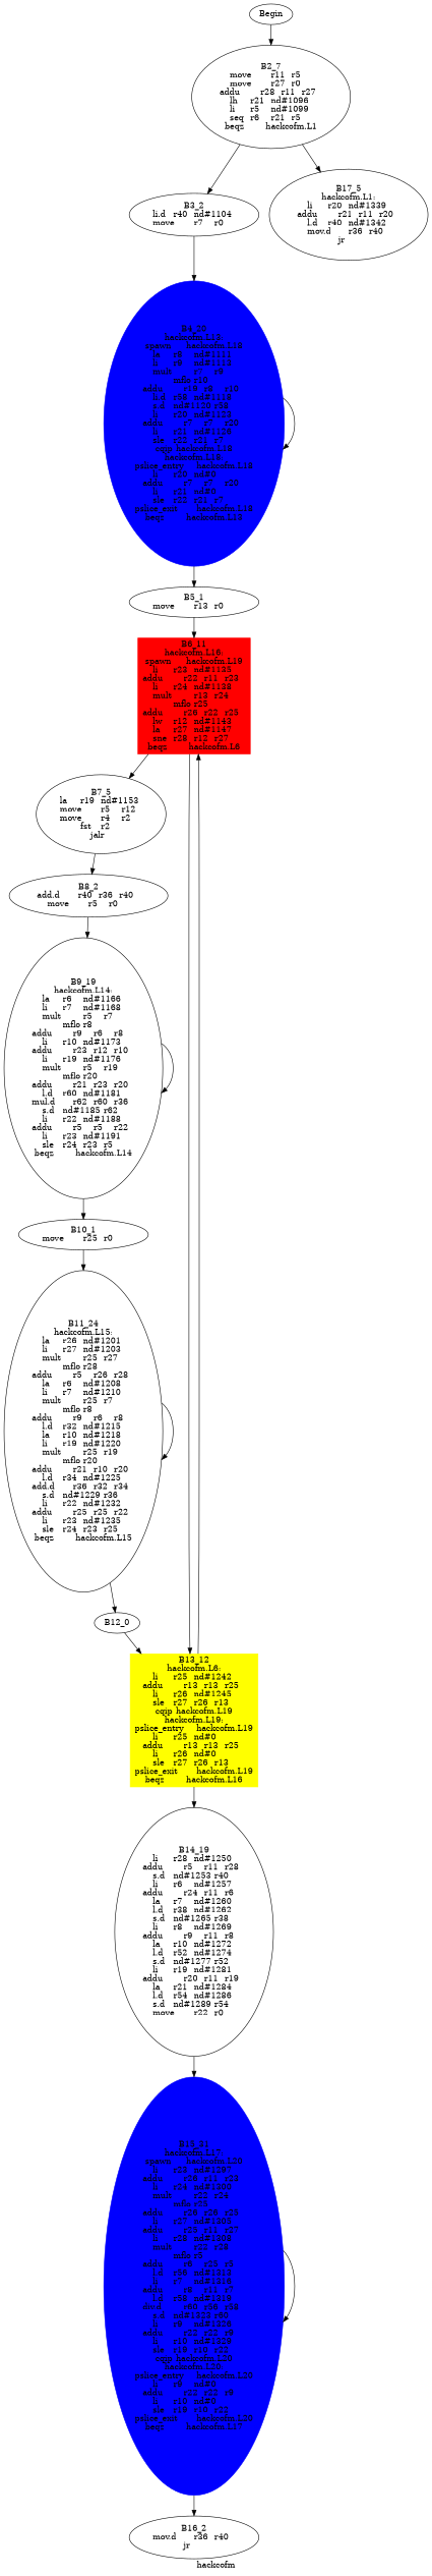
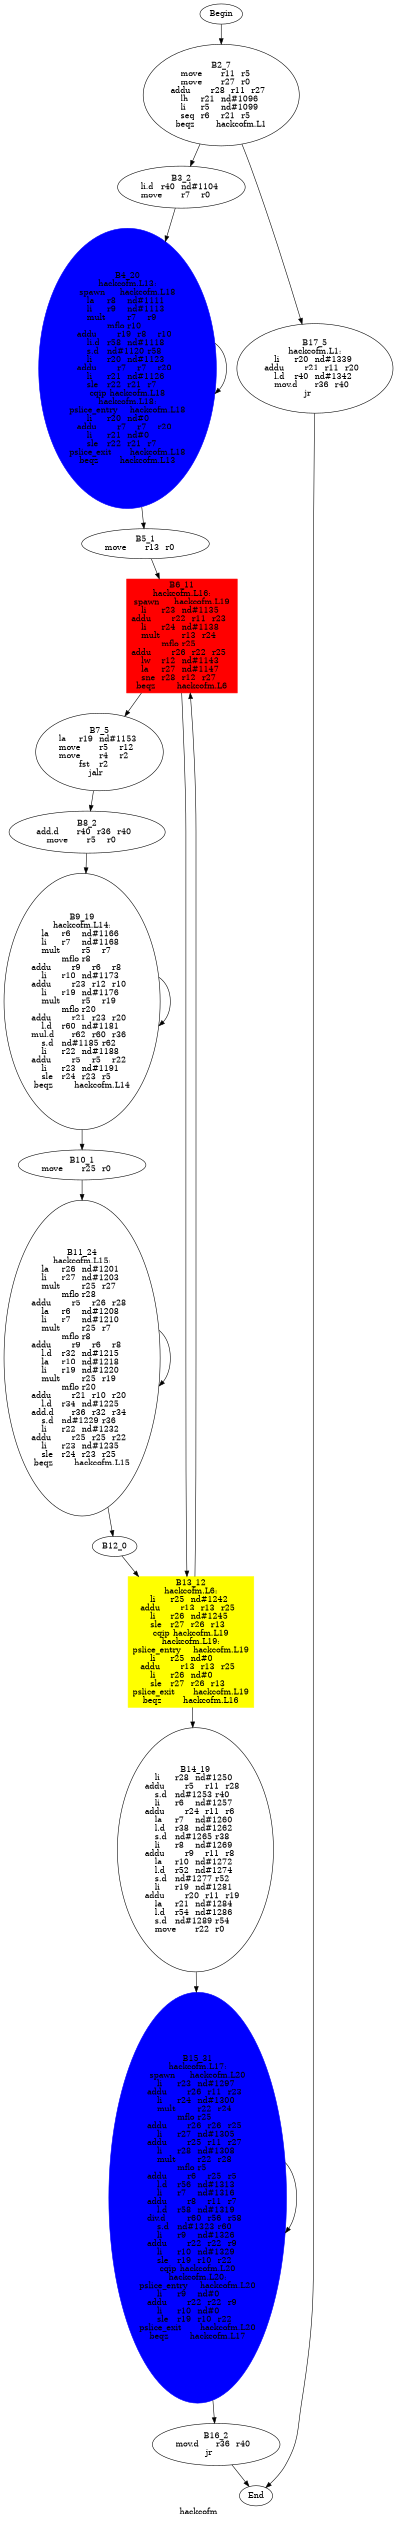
  digraph {
    color=purple
    label=hackcofm
    style=dashed
    n1 [label=Begin]
    n2 [label="B2_7\nmove	r11	r5	\nmove	r27	r0	\naddu	r28	r11	r27	\nlh	r21	nd#1096	\nli	r5	nd#1099	\nseq	r6	r21	r5	\nbeqz	hackcofm.L1\n"]
    n3 [label="B3_2\nli.d	r40	nd#1104	\nmove	r7	r0	\n"]
    n4 [label="B17_5\nhackcofm.L1:\nli	r20	nd#1339	\naddu	r21	r11	r20	\nl.d	r40	nd#1342	\nmov.d	r36	r40	\njr	\n"]
+   n5 [label=End]
    n6 [color=blue label="B4_20\nhackcofm.L13:\nspawn	hackcofm.L18\nla	r8	nd#1111	\nli	r9	nd#1113	\nmult	r7	r9	\nmflo	r10	\naddu	r19	r8	r10	\nli.d	r58	nd#1118	\ns.d	nd#1120	r58	\nli	r20	nd#1123	\naddu	r7	r7	r20	\nli	r21	nd#1126	\nsle	r22	r21	r7	\ncqip	hackcofm.L18\nhackcofm.L18:\npslice_entry	hackcofm.L18\nli	r20	nd#0	\naddu	r7	r7	r20	\nli	r21	nd#0	\nsle	r22	r21	r7	\npslice_exit	hackcofm.L18\nbeqz	hackcofm.L13\n" shape=ellipse style=filled]
    n7 [label="B5_1\nmove	r13	r0	\n"]
    n8 [color=red label="B6_11\nhackcofm.L16:\nspawn	hackcofm.L19\nli	r23	nd#1135	\naddu	r22	r11	r23	\nli	r24	nd#1138	\nmult	r13	r24	\nmflo	r25	\naddu	r26	r22	r25	\nlw	r12	nd#1143	\nla	r27	nd#1147	\nsne	r28	r12	r27	\nbeqz	hackcofm.L6\n" shape=box style=filled]
    n9 [label="B7_5\nla	r19	nd#1153	\nmove	r5	r12	\nmove	r4	r2	\nfst	r2	\njalr	\n"]
    n10 [color=yellow label="B13_12\nhackcofm.L6:\nli	r25	nd#1242	\naddu	r13	r13	r25	\nli	r26	nd#1245	\nsle	r27	r26	r13	\ncqip	hackcofm.L19\nhackcofm.L19:\npslice_entry	hackcofm.L19\nli	r25	nd#0	\naddu	r13	r13	r25	\nli	r26	nd#0	\nsle	r27	r26	r13	\npslice_exit	hackcofm.L19\nbeqz	hackcofm.L16\n" shape=polygon style=filled]
    n11 [label="B8_2\nadd.d	r40	r36	r40	\nmove	r5	r0	\n"]
    n12 [label="B14_19\nli	r28	nd#1250	\naddu	r5	r11	r28	\ns.d	nd#1253	r40	\nli	r6	nd#1257	\naddu	r24	r11	r6	\nla	r7	nd#1260	\nl.d	r38	nd#1262	\ns.d	nd#1265	r38	\nli	r8	nd#1269	\naddu	r9	r11	r8	\nla	r10	nd#1272	\nl.d	r52	nd#1274	\ns.d	nd#1277	r52	\nli	r19	nd#1281	\naddu	r20	r11	r19	\nla	r21	nd#1284	\nl.d	r54	nd#1286	\ns.d	nd#1289	r54	\nmove	r22	r0	\n"]
    n13 [label="B9_19\nhackcofm.L14:\nla	r6	nd#1166	\nli	r7	nd#1168	\nmult	r5	r7	\nmflo	r8	\naddu	r9	r6	r8	\nli	r10	nd#1173	\naddu	r23	r12	r10	\nli	r19	nd#1176	\nmult	r5	r19	\nmflo	r20	\naddu	r21	r23	r20	\nl.d	r60	nd#1181	\nmul.d	r62	r60	r36	\ns.d	nd#1185	r62	\nli	r22	nd#1188	\naddu	r5	r5	r22	\nli	r23	nd#1191	\nsle	r24	r23	r5	\nbeqz	hackcofm.L14\n"]
    n14 [label="B10_1\nmove	r25	r0	\n"]
    n15 [label="B11_24\nhackcofm.L15:\nla	r26	nd#1201	\nli	r27	nd#1203	\nmult	r25	r27	\nmflo	r28	\naddu	r5	r26	r28	\nla	r6	nd#1208	\nli	r7	nd#1210	\nmult	r25	r7	\nmflo	r8	\naddu	r9	r6	r8	\nl.d	r32	nd#1215	\nla	r10	nd#1218	\nli	r19	nd#1220	\nmult	r25	r19	\nmflo	r20	\naddu	r21	r10	r20	\nl.d	r34	nd#1225	\nadd.d	r36	r32	r34	\ns.d	nd#1229	r36	\nli	r22	nd#1232	\naddu	r25	r25	r22	\nli	r23	nd#1235	\nsle	r24	r23	r25	\nbeqz	hackcofm.L15\n"]
    n16 [label="B12_0\n"]
    n17 [color=blue label="B15_31\nhackcofm.L17:\nspawn	hackcofm.L20\nli	r23	nd#1297	\naddu	r26	r11	r23	\nli	r24	nd#1300	\nmult	r22	r24	\nmflo	r25	\naddu	r26	r26	r25	\nli	r27	nd#1305	\naddu	r25	r11	r27	\nli	r28	nd#1308	\nmult	r22	r28	\nmflo	r5	\naddu	r6	r25	r5	\nl.d	r56	nd#1313	\nli	r7	nd#1316	\naddu	r8	r11	r7	\nl.d	r58	nd#1319	\ndiv.d	r60	r56	r58	\ns.d	nd#1323	r60	\nli	r9	nd#1326	\naddu	r22	r22	r9	\nli	r10	nd#1329	\nsle	r19	r10	r22	\ncqip	hackcofm.L20\nhackcofm.L20:\npslice_entry	hackcofm.L20\nli	r9	nd#0	\naddu	r22	r22	r9	\nli	r10	nd#0	\nsle	r19	r10	r22	\npslice_exit	hackcofm.L20\nbeqz	hackcofm.L17\n" shape=ellipse style=filled]
    n18 [label="B16_2\nmov.d	r36	r40	\njr	\n"]
    n1 -> n2
    n2 -> n3
    n2 -> n4
    n3 -> n6
+   n4 -> n5
    n6 -> n6
    n6 -> n7
    n7 -> n8
    n8 -> n9
    n8 -> n10
    n9 -> n11
    n10 -> n8
    n10 -> n12
    n11 -> n13
    n12 -> n17
    n13 -> n13
    n13 -> n14
    n14 -> n15
    n15 -> n15
    n15 -> n16
    n16 -> n10
    n17 -> n17
    n17 -> n18
+   n18 -> n5
  }
